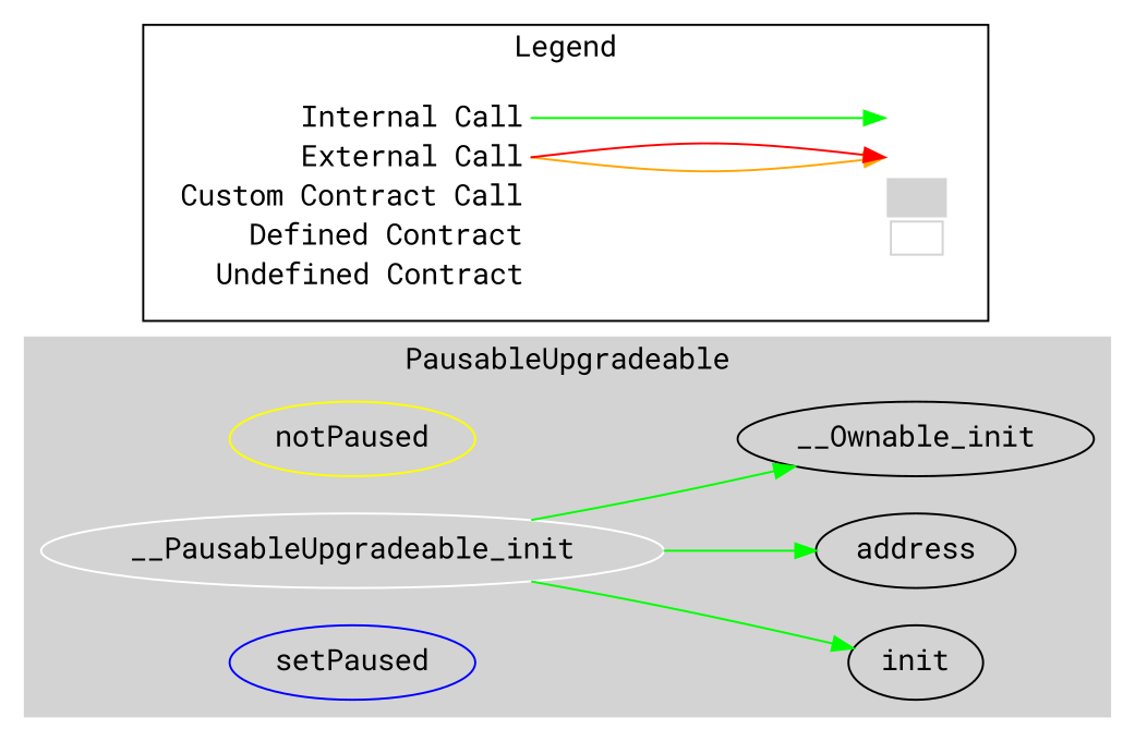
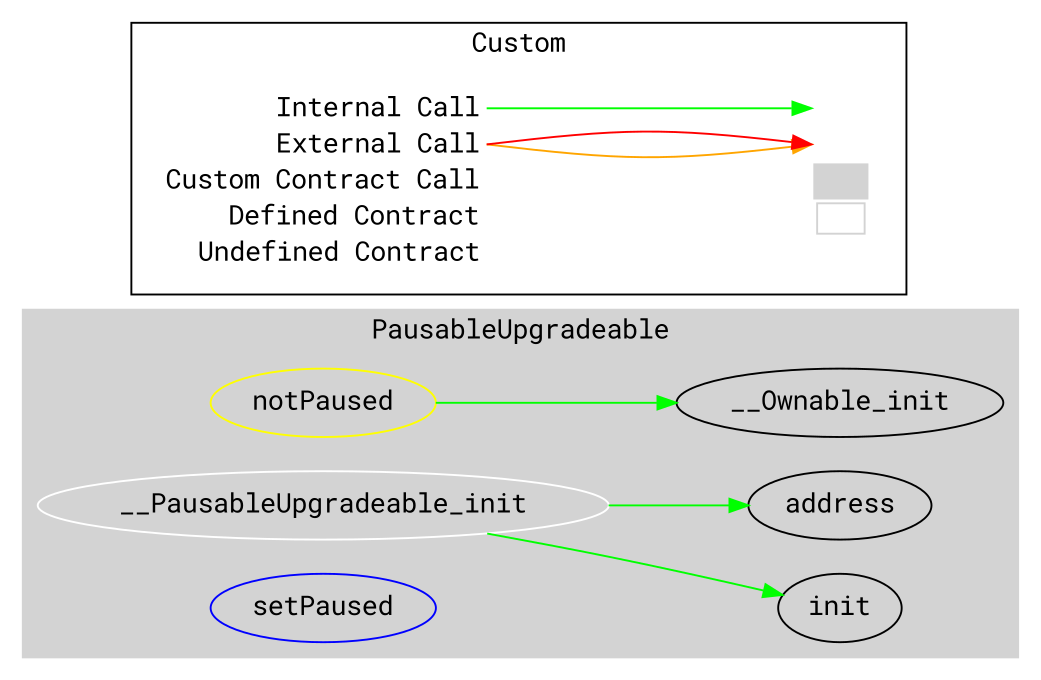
  digraph {
    compound=true
    fontname="Roboto Mono"
    rankdir=LR
    node [fontname="Roboto Mono"]
    edge [color=green fontname="Roboto Mono"]
    n1 [color=yellow label=notPaused]
    n2 [color=white label=__PausableUpgradeable_init]
    n3 [color=blue label=setPaused]
    n4 [label=__Ownable_init]
    n5 [label=init]
    n6 [label=address]
    n7 [label=<<table border="0" cellpadding="2" cellspacing="0" cellborder="0">   <tr><td align="right" port="i1">Internal Call</td></tr>   <tr><td align="right" port="i2">External Call</td></tr>   <tr><td align="right" port="i2">Custom Contract Call</td></tr>   <tr><td align="right" port="i3">Defined Contract</td></tr>   <tr><td align="right" port="i4">Undefined Contract</td></tr>   </table>> shape=plaintext]
    n8 [label=<<table border="0" cellpadding="2" cellspacing="0" cellborder="0">   <tr><td port="i1">&nbsp;&nbsp;&nbsp;</td></tr>   <tr><td port="i2">&nbsp;&nbsp;&nbsp;</td></tr>   <tr><td port="i3" bgcolor="lightgray">&nbsp;&nbsp;&nbsp;</td></tr>   <tr><td port="i4">     <table border="1" cellborder="0" cellspacing="0" cellpadding="7" color="lightgray">       <tr>        <td></td>       </tr>      </table>   </td></tr>   </table>> shape=plaintext]
    subgraph cluster_1 {
      bgcolor=lightgray
      color=lightgray
      label=PausableUpgradeable
      style=filled
      n1
      n2
      n3
      n4
      n5
      n6
    }
    subgraph cluster_2 {
-     label=Legend
+     label=Custom
      n7
      n8
    }
-   n2 -> n4
+   n1 -> n4
    n2 -> n5
    n2 -> n6
    n7 -> n8 [headport="i1:w" tailport="i1:e"]
    n7 -> n8 [color=orange headport="i2:w" tailport="i2:e"]
    n7 -> n8 [color=red headport="i2:w" tailport="i2:e"]
  }
